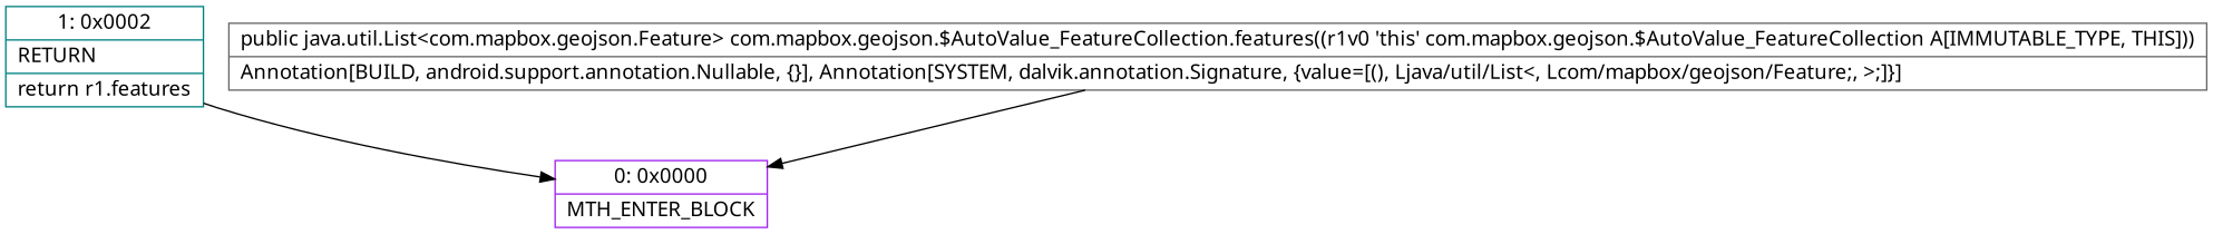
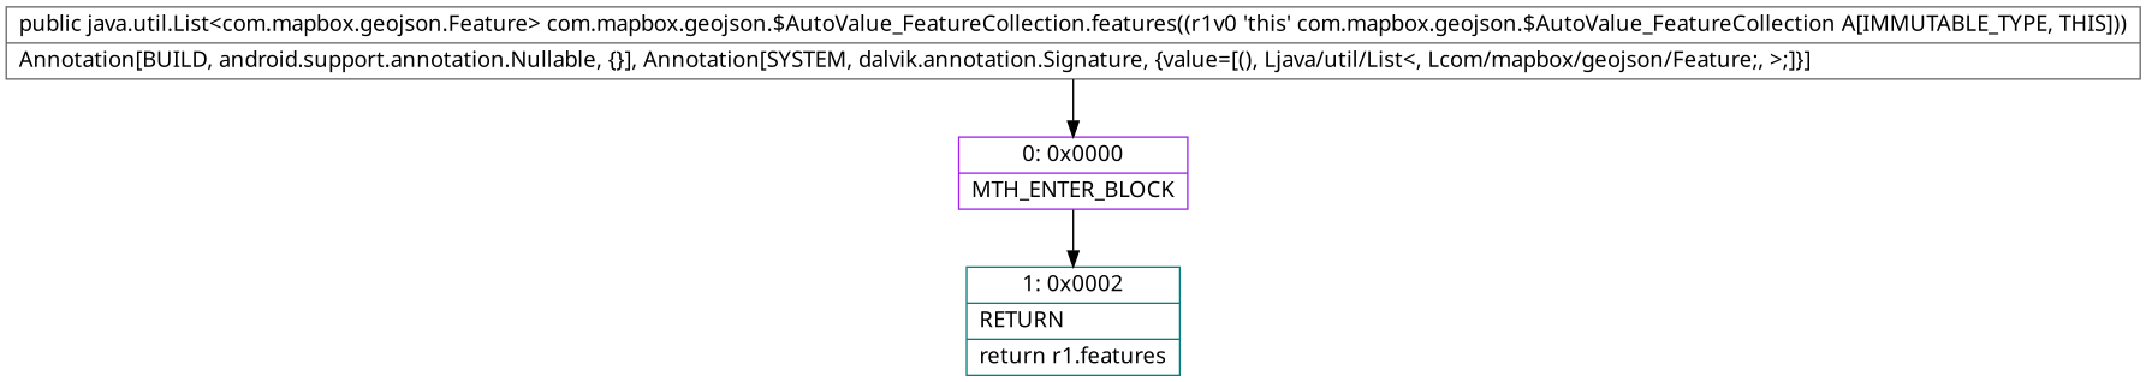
  digraph {
    fontname="Noto Sans"
    node [shape=record fontname="Noto Sans"]
    edge [fontname="Noto Sans"]
    n1 [label="{0\:\ 0x0000|MTH_ENTER_BLOCK\l}" color=purple]
    n2 [label="{1\:\ 0x0002|RETURN\l|return r1.features\l}" color=teal]
    n3 [label="{public java.util.List\<com.mapbox.geojson.Feature\> com.mapbox.geojson.$AutoValue_FeatureCollection.features((r1v0 'this' com.mapbox.geojson.$AutoValue_FeatureCollection A[IMMUTABLE_TYPE, THIS]))  | Annotation[BUILD, android.support.annotation.Nullable, \{\}], Annotation[SYSTEM, dalvik.annotation.Signature, \{value=[(), Ljava\/util\/List\<, Lcom\/mapbox\/geojson\/Feature;, \>;]\}]\l}" color=gray40]
-   n2 -> n1
+   n1 -> n2
    n3 -> n1
  }
